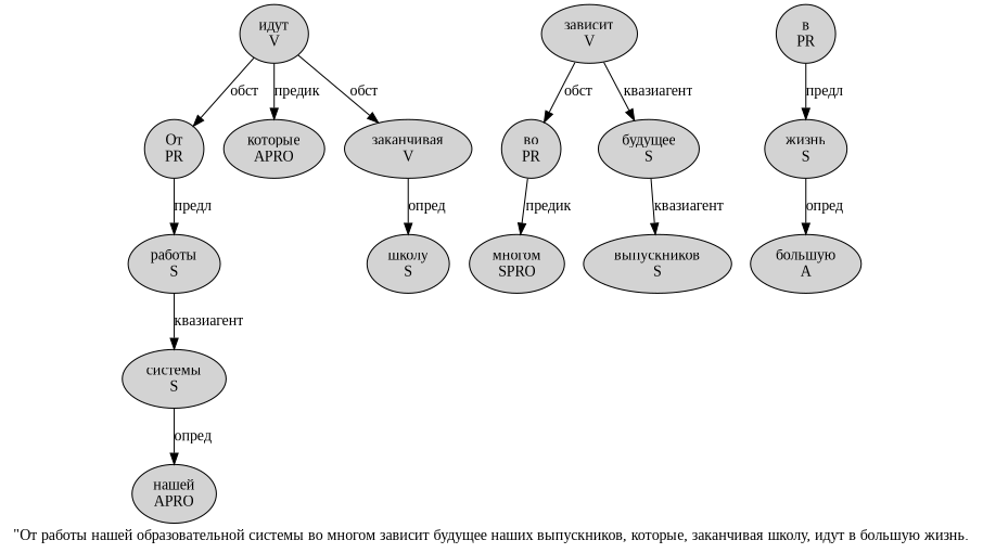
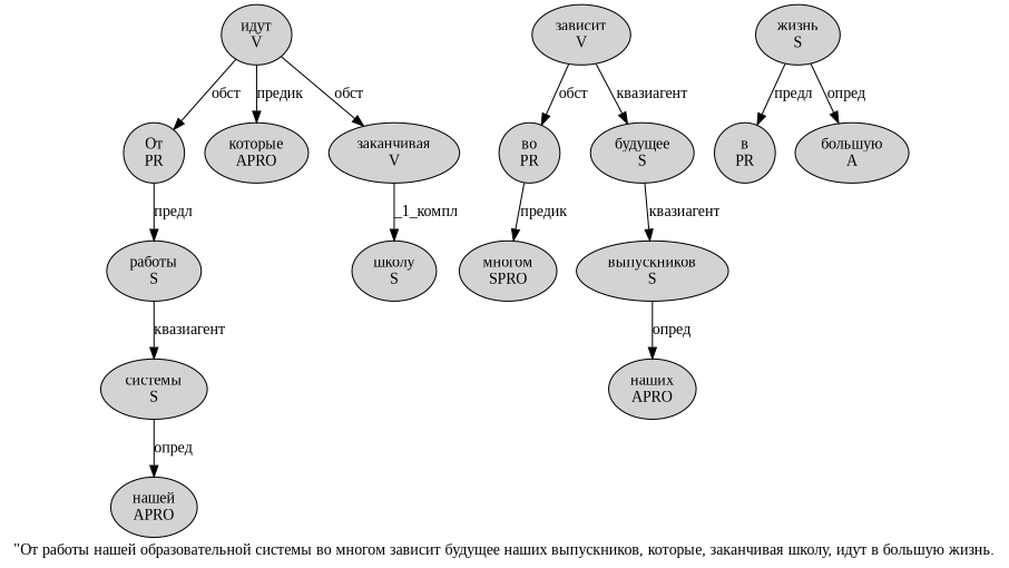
  digraph {
    fontname="Liberation Serif"
    label="\"От работы нашей образовательной системы во многом зависит будущее наших выпускников, которые, заканчивая школу, идут в большую жизнь."
    node [fillcolor=lightgray fontname="Liberation Serif" penwidth=1 shape=ellipse style=filled]
    edge [fontname="Liberation Serif"]
    n1 [label="От\nPR"]
    n2 [label="работы\nS"]
    n3 [label="системы\nS"]
    n4 [label="нашей\nAPRO"]
    n5 [label="зависит\nV"]
    n6 [label="во\nPR"]
    n7 [label="будущее\nS"]
    n8 [label="многом\nSPRO"]
    n9 [label="выпускников\nS"]
+   n10 [label="наших\nAPRO"]
    n11 [label="которые\nAPRO"]
    n12 [label="заканчивая\nV"]
    n13 [label="школу\nS"]
    n14 [label="идут\nV"]
    n15 [label="в\nPR"]
    n16 [label="жизнь\nS"]
    n17 [label="большую\nA"]
    n1 -> n2 [label="предл"]
    n2 -> n3 [label="квазиагент"]
    n3 -> n4 [label="опред"]
    n5 -> n6 [label="обст"]
    n5 -> n7 [label="квазиагент"]
    n6 -> n8 [label="предик"]
    n7 -> n9 [label="квазиагент"]
-   n12 -> n13 [label="опред"]
+   n9 -> n10 [label="опред"]
+   n12 -> n13 [label="_1_компл"]
    n14 -> n1 [label="обст"]
    n14 -> n11 [label="предик"]
    n14 -> n12 [label="обст"]
-   n15 -> n16 [label="предл"]
+   n16 -> n15 [label="предл"]
    n16 -> n17 [label="опред"]
  }
